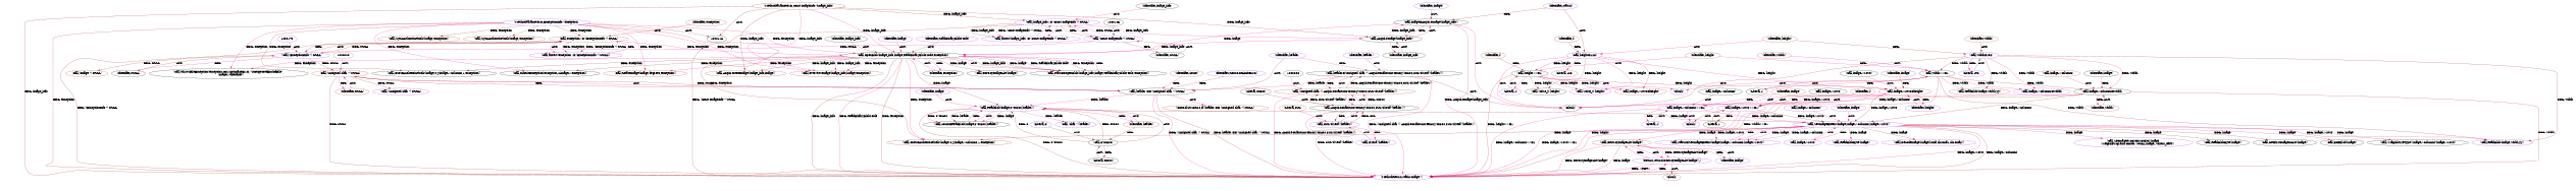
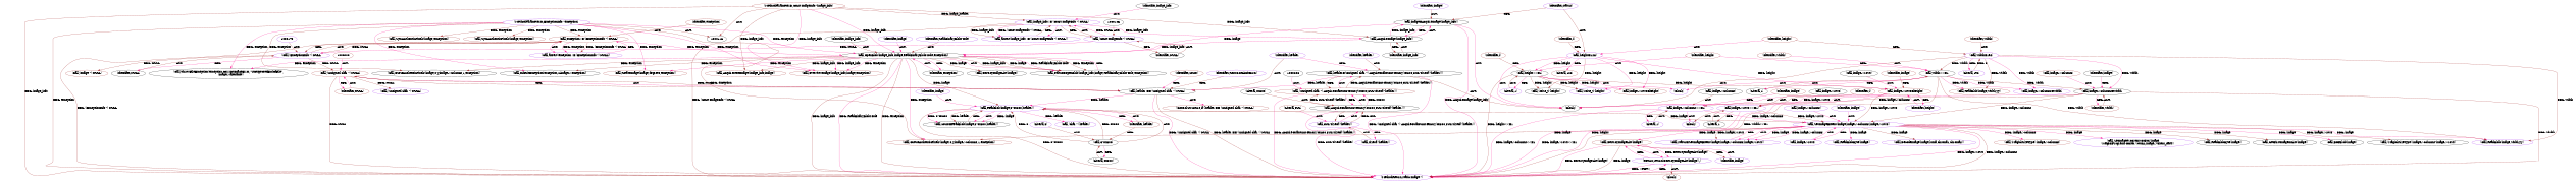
  digraph {
    node [color=purple]
    edge [color=deeppink]
    n1 [color=brown label="(Call,DestroyImageList(image))"]
    n2 [label="(Return,return(DestroyImageList(image));)"]
    n3 [label="(Identifier,image)"]
    n4 [label="(MethodReturn,static Image *)"]
    n5 [color=brown label="(Block,)"]
    n6 [label="(Call,SetImageExtent(image,image->columns,image->rows))"]
+   n7 [color=brown label="(Call,(MagickSizeType) image->columns)"]
    n8 [label="(Call,ReadBlob(image,width,yy))"]
    n9 [label="(Call,SetImageProgressMonitor(image,\n          (MagickProgressMonitor) NULL,image->client_data))"]
    n10 [color=black label="(Call,ReadBlobByte(image))"]
    n11 [color=brown label="(Call,QueueAuthenticPixels(image,0,y,image->columns,1,exception))"]
    n12 [color=black label="(Call,GetFirstImageInList(image))"]
    n13 [color=black label="(Call,EOFBlob(image))"]
    n14 [color=black label="(Call,(MagickSizeType) image->columns*image->rows)"]
    n15 [label="(Call,status=SetImageExtent(image,image->columns,image->rows))"]
    n16 [label="(Call,image->rows)"]
    n17 [label="(Call,ReadBlobByte(image))"]
    n18 [label="(Call,DecodeImage(image,luma,chroma1,chroma2))"]
    n19 [label="(Call,ReadBlob(image,3*0x800,header))"]
    n20 [color=black label="(Call,count=ReadBlob(image,3*0x800,header))"]
    n21 [color=brown label="(Identifier,header)"]
    n22 [label="(Call,(char *) header)"]
    n23 [color=black label="(Call,3*0x800)"]
    n24 [color=black label="(Call,OpenBlob(image_info,image,ReadBinaryBlobMode,exception))"]
    n25 [color=black label="(Call,ThrowFileException(exception,CorruptImageError,\"UnexpectedEndOfFile\",\n      image->filename))"]
    n26 [color=black label="(Call,QueueAuthenticPixels(image,0,y,image->columns,1,exception))"]
    n27 [color=brown label="(Call,AcquireNextImage(image_info,image))"]
    n28 [color=black label="(Call,InheritException(exception,&image->exception))"]
    n29 [color=brown label="(Call,OverviewImage(image_info,image,exception))"]
    n30 [color=black label="(Identifier,exception)"]
    n31 [color=brown label="(Call,RotateImage(image,degrees,exception))"]
    n32 [color=black label="(Call,DestroyImageList(image))"]
    n33 [color=black label="(Call,status=OpenBlob(image_info,image,ReadBinaryBlobMode,exception))"]
    n34 [color=black label="(Call,AcquireImage(image_info))"]
    n35 [color=black label="(Call,image=AcquireImage(image_info))"]
    n36 [color=black label="(Identifier,image_info)"]
    n37 [color=black label="(Block,)"]
    n38 [label="(Call,image_info != (const ImageInfo *) NULL)"]
    n39 [label="(Call,(const ImageInfo *) NULL)"]
    n40 [label="(Call,assert(image_info != (const ImageInfo *) NULL))"]
    n41 [label="(Call,(ExceptionInfo *) NULL)"]
    n42 [color=black label="(Identifier,NULL)"]
    n43 [color=brown label="(MethodParameterIn,const ImageInfo *image_info)"]
    1000116 [color=black]
    n45 [color=brown label="(Call,exception != (ExceptionInfo *) NULL)"]
    n46 [color=brown label="(Call,(unsigned char *) NULL)"]
    n47 [color=brown label="(Call,(Image *) NULL)"]
    n48 [color=black label="(Identifier,NULL)"]
    n49 [label="(Call,assert(exception != (ExceptionInfo *) NULL))"]
    n50 [label="(MethodParameterIn,ExceptionInfo *exception)"]
    n51 [color=brown label="(Call,SyncAuthenticPixels(image,exception))"]
    n52 [color=brown label="(Call,SyncAuthenticPixels(image,exception))"]
    n53 [color=black label="(Call,header == (unsigned char *) NULL)"]
    n54 [label="(Call,(unsigned char *) NULL)"]
    n55 [color=brown label="(Identifier,NULL)"]
    n56 [color=black label="(Literal,0x800)"]
    n57 [color=brown label="(ControlStructure,if (header == (unsigned char *) NULL))"]
    n58 [color=black label="(Call,header=(unsigned char *) AcquireQuantumMemory(0x800,3UL*sizeof(*header)))"]
    n59 [color=brown label="(Call,(unsigned char *) AcquireQuantumMemory(0x800,3UL*sizeof(*header)))"]
    n60 [color=black label="(Call,AcquireQuantumMemory(0x800,3UL*sizeof(*header)))"]
    n61 [label="(Call,3UL*sizeof(*header))"]
    n62 [label="(Call,sizeof(*header))"]
    n63 [color=black label="(Call,image->columns=width)"]
    n64 [label="(Call,image->columns<<=1)"]
    n65 [color=brown label="(Identifier,width)"]
    n66 [label="(Block,)"]
    n67 [label="(Literal,1)"]
    n68 [color=black label="(Call,width<<=1)"]
    n69 [label="(Block,)"]
    n70 [color=black label="(Literal,1)"]
    n71 [color=brown label="(Call,ReadBlob(image,width,yy))"]
    n72 [label="(Call,image->columns=width)"]
    n73 [label="(Call,width=192)"]
    n74 [label="(Literal,192)"]
    n75 [color=brown label="(Call,image->rows=height)"]
    n76 [label="(Call,image->rows<<=1)"]
    n77 [label="(Identifier,height)"]
    n78 [color=black label="(Literal,1)"]
    n79 [color=black label="(Call,height<<=1)"]
    n80 [color=black label="(Call,(ssize_t) height)"]
    n81 [label="(Call,(ssize_t) height)"]
    n82 [label="(Literal,1)"]
    n83 [color=brown label="(Call,image->rows=height)"]
    n84 [label="(Call,height=128)"]
    n85 [color=brown label="(Literal,128)"]
    n86 [color=brown label="(Identifier,i)"]
    n87 [color=black label="(Call,image->rows)"]
    n88 [color=black label="(Literal,0x800)"]
    n89 [color=brown label="(Identifier,image)"]
    n90 [color=brown label="(Identifier,width)"]
    n91 [color=brown label="(Identifier,i)"]
    n92 [color=brown label="(Call,image->columns)"]
    n93 [color=brown label="(Identifier,i)"]
    n94 [color=brown label="(Identifier,height)"]
    n95 [color=brown label="(Literal,3UL)"]
    n96 [color=brown label="(Identifier,height)"]
    n97 [label="(Identifier,header)"]
    n98 [color=brown label="(Identifier,count)"]
    n99 [label="(Identifier,status)"]
    n100 [color=black label="(Call,image->rows)"]
    n101 [label="(Call,image->columns)"]
    n102 [color=brown label="(Identifier,exception)"]
    n103 [color=black label="(Identifier,image_info)"]
    n104 [label="(Identifier,image)"]
    n105 [label="(Identifier,ReadBinaryBlobMode)"]
    n106 [color=black label="(Identifier,image)"]
    n107 [label="(Identifier,header)"]
    n108 [color=brown label="(Identifier,image)"]
    n109 [label="(Literal,3)"]
    n110 [label="(Identifier,image)"]
    n111 [color=brown label="(Identifier,width)"]
    n112 [label="(Identifier,image)"]
    n113 [color=black label="(Identifier,image_info)"]
    n114 [color=black label="(Call,image->columns)"]
    n115 [label="(Identifier,ResourceLimitError)"]
    n116 [label="(Identifier,image)"]
    1000146 [color=black]
    1000173
    1000208 [color=black]
    1000220 [color=brown]
    n1 -> n2 [label="AST: "]
    n1 -> n2 [label="DDG: DestroyImageList(image)"]
    n1 -> n3 [color=brown label="CFG: "]
    n1 -> n4 [label="DDG: DestroyImageList(image)"]
    n1 -> n4 [color=brown label="DDG: image"]
    n2 -> n1 [label="CFG: "]
    n2 -> n4 [label="DDG: <RET>"]
    n2 -> n5 [color=brown label="AST: "]
    n3 -> n1 [label="AST: "]
    n4 -> n2 [label="CFG: "]
    n6 -> n1 [label="DDG: image"]
    n6 -> n4 [label="DDG: image->rows"]
    n6 -> n4 [color=brown label="DDG: image->columns"]
+   n6 -> n7 [label="DDG: image->columns"]
    n6 -> n8 [label="DDG: image"]
    n6 -> n9 [label="DDG: image"]
    n6 -> n10 [color=brown label="DDG: image"]
    n6 -> n11 [color=brown label="DDG: image"]
    n6 -> n12 [color=brown label="DDG: image"]
    n6 -> n13 [label="DDG: image"]
    n6 -> n14 [color=brown label="DDG: image->rows"]
    n6 -> n15 [label="AST: "]
    n6 -> n15 [label="DDG: image"]
    n6 -> n15 [label="DDG: image->columns"]
    n6 -> n15 [color=brown label="DDG: image->rows"]
    n6 -> n16 [label="CFG: "]
    n6 -> n17 [label="DDG: image"]
    n6 -> n18 [color=brown label="DDG: image"]
    n15 -> n6 [label="CFG: "]
    n16 -> n6 [label="AST: "]
    n19 -> n4 [color=brown label="DDG: 3*0x800"]
    n19 -> n6 [color=brown label="DDG: image"]
    n19 -> n20 [label="AST: "]
    n19 -> n20 [label="DDG: image"]
    n19 -> n20 [label="DDG: 3*0x800"]
    n19 -> n20 [color=brown label="DDG: header"]
    n19 -> n21 [label="CFG: "]
    n19 -> n22 [label="DDG: header"]
    n20 -> n19 [color=brown label="CFG: "]
    n21 -> n19 [label="AST: "]
    n21 -> n23 [color=brown label="CFG: "]
    n23 -> n19 [color=brown label="AST: "]
    n23 -> n19 [color=brown label="DDG: 3"]
    n23 -> n19 [color=brown label="DDG: 0x800"]
    n23 -> n56 [label="CFG: "]
    n24 -> n4 [color=brown label="DDG: image_info"]
    n24 -> n4 [label="DDG: ReadBinaryBlobMode"]
    n24 -> n4 [color=brown label="DDG: exception"]
    n24 -> n11 [label="DDG: exception"]
    n24 -> n19 [color=brown label="DDG: image"]
    n24 -> n25 [label="DDG: exception"]
    n24 -> n26 [color=brown label="DDG: exception"]
    n24 -> n27 [color=brown label="DDG: image_info"]
    n24 -> n28 [color=brown label="DDG: exception"]
    n24 -> n29 [label="DDG: image_info"]
    n24 -> n29 [label="DDG: exception"]
    n24 -> n30 [label="CFG: "]
    n24 -> n31 [label="DDG: exception"]
    n24 -> n32 [color=brown label="DDG: image"]
    n24 -> n33 [label="AST: "]
    n24 -> n33 [color=brown label="DDG: image_info"]
    n24 -> n33 [color=brown label="DDG: image"]
    n24 -> n33 [label="DDG: ReadBinaryBlobMode"]
    n24 -> n33 [color=brown label="DDG: exception"]
    n30 -> n24 [label="AST: "]
    n33 -> n24 [label="CFG: "]
    n34 -> n24 [label="DDG: image_info"]
    n34 -> n35 [label="AST: "]
    n34 -> n35 [label="DDG: image_info"]
    n34 -> n36 [color=brown label="CFG: "]
    n35 -> n4 [label="DDG: AcquireImage(image_info)"]
    n35 -> n24 [label="DDG: image"]
    n35 -> n34 [label="CFG: "]
    n35 -> n37 [label="AST: "]
    n36 -> n34 [color=brown label="AST: "]
    n38 -> n4 [color=brown label="DDG: (const ImageInfo *) NULL"]
    n38 -> n34 [label="DDG: image_info"]
    n38 -> n39 [color=brown label="CFG: "]
    n38 -> n40 [label="AST: "]
    n38 -> n40 [color=brown label="DDG: image_info"]
    n38 -> n40 [label="DDG: (const ImageInfo *) NULL"]
    n39 -> n38 [color=brown label="AST: "]
    n39 -> n38 [label="DDG: NULL"]
    n39 -> n41 [label="DDG: NULL"]
    n39 -> n42 [color=brown label="CFG: "]
    n40 -> n38 [color=brown label="CFG: "]
    n41 -> n45 [color=brown label="AST: "]
    n41 -> n45 [color=brown label="DDG: NULL"]
    n41 -> n46 [color=brown label="DDG: NULL"]
    n41 -> n47 [color=brown label="DDG: NULL"]
    n41 -> n48 [label="CFG: "]
    n42 -> n39 [color=brown label="AST: "]
    n43 -> n4 [color=brown label="DDG: image_info"]
    n43 -> n24 [label="DDG: image_info"]
    n43 -> n27 [color=brown label="DDG: image_info"]
    n43 -> n29 [label="DDG: image_info"]
    n43 -> n34 [color=brown label="DDG: image_info"]
-   n43 -> n38 [color=brown label="DDG: image_info"]
+   n43 -> n38 [color=brown label="DDG: image_header"]
    n43 -> 1000116 [color=brown label="AST: "]
    n45 -> n4 [color=brown label="DDG: (ExceptionInfo *) NULL"]
    n45 -> n24 [label="DDG: exception"]
    n45 -> n41 [color=brown label="CFG: "]
    n45 -> n49 [label="AST: "]
    n45 -> n49 [label="DDG: exception"]
    n45 -> n49 [color=brown label="DDG: (ExceptionInfo *) NULL"]
    n46 -> n4 [color=brown label="DDG: NULL"]
    n46 -> n53 [label="AST: "]
    n46 -> n53 [color=brown label="DDG: NULL"]
    n46 -> n54 [color=brown label="DDG: NULL"]
    n46 -> n55 [label="CFG: "]
    n48 -> n41 [color=brown label="AST: "]
    n49 -> n45 [label="CFG: "]
    n50 -> n4 [color=brown label="DDG: exception"]
    n50 -> n11 [color=brown label="DDG: exception"]
    n50 -> n24 [label="DDG: exception"]
    n50 -> n25 [label="DDG: exception"]
    n50 -> n26 [color=brown label="DDG: exception"]
    n50 -> n28 [label="DDG: exception"]
    n50 -> n29 [label="DDG: exception"]
    n50 -> n31 [label="DDG: exception"]
    n50 -> 1000116 [color=brown label="AST: "]
    n50 -> n45 [color=brown label="DDG: exception"]
    n50 -> n51 [color=brown label="DDG: exception"]
    n50 -> n52 [color=brown label="DDG: exception"]
    n53 -> n4 [label="DDG: (unsigned char *) NULL"]
    n53 -> n4 [color=brown label="DDG: header == (unsigned char *) NULL"]
    n53 -> n19 [label="DDG: header"]
    n53 -> n46 [color=brown label="CFG: "]
    n53 -> n57 [label="AST: "]
    n55 -> n46 [label="AST: "]
    n56 -> n23 [color=brown label="AST: "]
    n58 -> n4 [label="DDG: (unsigned char *) AcquireQuantumMemory(0x800,3UL*sizeof(*header))"]
    n58 -> n37 [color=brown label="AST: "]
    n58 -> n53 [label="DDG: header"]
    n58 -> n59 [color=brown label="CFG: "]
    n59 -> n4 [label="DDG: AcquireQuantumMemory(0x800,3UL*sizeof(*header))"]
    n59 -> n58 [label="AST: "]
    n59 -> n58 [color=brown label="DDG: AcquireQuantumMemory(0x800,3UL*sizeof(*header))"]
    n59 -> n60 [label="CFG: "]
    n60 -> n4 [label="DDG: 3UL*sizeof(*header)"]
    n60 -> n59 [label="AST: "]
    n60 -> n59 [label="DDG: 0x800"]
    n60 -> n59 [color=brown label="DDG: 3UL*sizeof(*header)"]
    n60 -> n61 [color=brown label="CFG: "]
    n61 -> n60 [label="AST: "]
    n61 -> n60 [color=brown label="DDG: 3UL"]
    n61 -> n62 [label="CFG: "]
    n62 -> n61 [color=brown label="AST: "]
    n63 -> n4 [color=brown label="DDG: width"]
    n63 -> n6 [color=brown label="DDG: image->columns"]
    n63 -> n37 [label="AST: "]
    n63 -> n64 [color=brown label="DDG: image->columns"]
    n63 -> n65 [label="CFG: "]
    n64 -> n4 [label="DDG: image->columns<<=1"]
    n64 -> n6 [label="DDG: image->columns"]
    n64 -> n66 [label="AST: "]
    n64 -> n67 [label="CFG: "]
    n65 -> n63 [color=brown label="AST: "]
    n67 -> n64 [color=brown label="AST: "]
    n68 -> n4 [color=brown label="DDG: width<<=1"]
    n68 -> n8 [color=brown label="DDG: width"]
    n68 -> n63 [color=brown label="DDG: width"]
    n68 -> n69 [label="AST: "]
    n68 -> n70 [label="CFG: "]
    n68 -> n71 [label="DDG: width"]
    n68 -> n72 [label="DDG: width"]
    n70 -> n68 [color=brown label="AST: "]
    n73 -> n8 [color=brown label="DDG: width"]
    n73 -> n37 [color=brown label="AST: "]
    n73 -> n63 [label="DDG: width"]
    n73 -> n68 [color=brown label="DDG: width"]
    n73 -> n71 [color=brown label="DDG: width"]
    n73 -> n72 [label="DDG: width"]
    n73 -> n74 [label="CFG: "]
-   n74 -> n73 [color=brown label="AST: "]
+   n74 -> n73 [color=brown label="DDG: 3"]
    n75 -> n4 [label="DDG: height"]
    n75 -> n6 [color=brown label="DDG: image->rows"]
    n75 -> n37 [label="AST: "]
    n75 -> n76 [label="DDG: image->rows"]
    n75 -> n77 [label="CFG: "]
    n76 -> n4 [label="DDG: image->rows<<=1"]
    n76 -> n6 [color=brown label="DDG: image->rows"]
    n76 -> n66 [color=brown label="AST: "]
    n76 -> n78 [color=brown label="CFG: "]
    n77 -> n75 [label="AST: "]
    n78 -> n76 [color=brown label="AST: "]
    n79 -> n4 [color=brown label="DDG: height<<=1"]
    n79 -> n69 [label="AST: "]
    n79 -> n75 [color=brown label="DDG: height"]
    n79 -> n80 [color=brown label="DDG: height"]
    n79 -> n81 [color=brown label="DDG: height"]
    n79 -> n82 [label="CFG: "]
    n79 -> n83 [label="DDG: height"]
    n82 -> n79 [color=brown label="AST: "]
    n84 -> n37 [label="AST: "]
    n84 -> n75 [label="DDG: height"]
    n84 -> n79 [label="DDG: height"]
    n84 -> n80 [color=brown label="DDG: height"]
    n84 -> n81 [label="DDG: height"]
    n84 -> n83 [label="DDG: height"]
    n84 -> n85 [label="CFG: "]
    n86 -> n76 [color=brown label="CFG: "]
    n87 -> n75 [label="AST: "]
    n88 -> n60 [color=brown label="AST: "]
    n89 -> n64 [label="CFG: "]
    n90 -> n73 [color=brown label="AST: "]
    n91 -> n84 [color=brown label="CFG: "]
    n92 -> n63 [label="AST: "]
    n93 -> n79 [color=brown label="CFG: "]
    n94 -> n73 [color=brown label="CFG: "]
    n94 -> n84 [label="AST: "]
    n95 -> n61 [label="AST: "]
    n96 -> n68 [label="CFG: "]
    n96 -> n79 [label="AST: "]
    n97 -> n58 [color=brown label="AST: "]
    n98 -> n53 [label="CFG: "]
    n99 -> n35 [color=brown label="CFG: "]
    n99 -> n84 [color=brown label="AST: "]
    n100 -> n76 [color=brown label="AST: "]
    n101 -> n6 [label="AST: "]
    n102 -> n45 [color=brown label="AST: "]
    n103 -> n38 [label="AST: "]
    n104 -> n24 [label="AST: "]
    n105 -> n24 [color=brown label="AST: "]
    n106 -> n63 [label="CFG: "]
    n107 -> n53 [color=brown label="AST: "]
    n107 -> n58 [label="CFG: "]
    n108 -> n75 [color=brown label="CFG: "]
    n109 -> n23 [color=brown label="AST: "]
    n110 -> n6 [label="AST: "]
    n111 -> n68 [label="AST: "]
    n112 -> n19 [label="AST: "]
    n113 -> n24 [color=brown label="AST: "]
    n114 -> n64 [color=brown label="AST: "]
    n115 -> n53 [color=brown label="CFG: "]
    n116 -> n35 [color=brown label="AST: "]
    1000146 -> n39 [color=brown label="AST: "]
    1000173 -> n41 [color=brown label="AST: "]
    1000208 -> n59 [label="AST: "]
    1000220 -> n46 [label="AST: "]
  }
